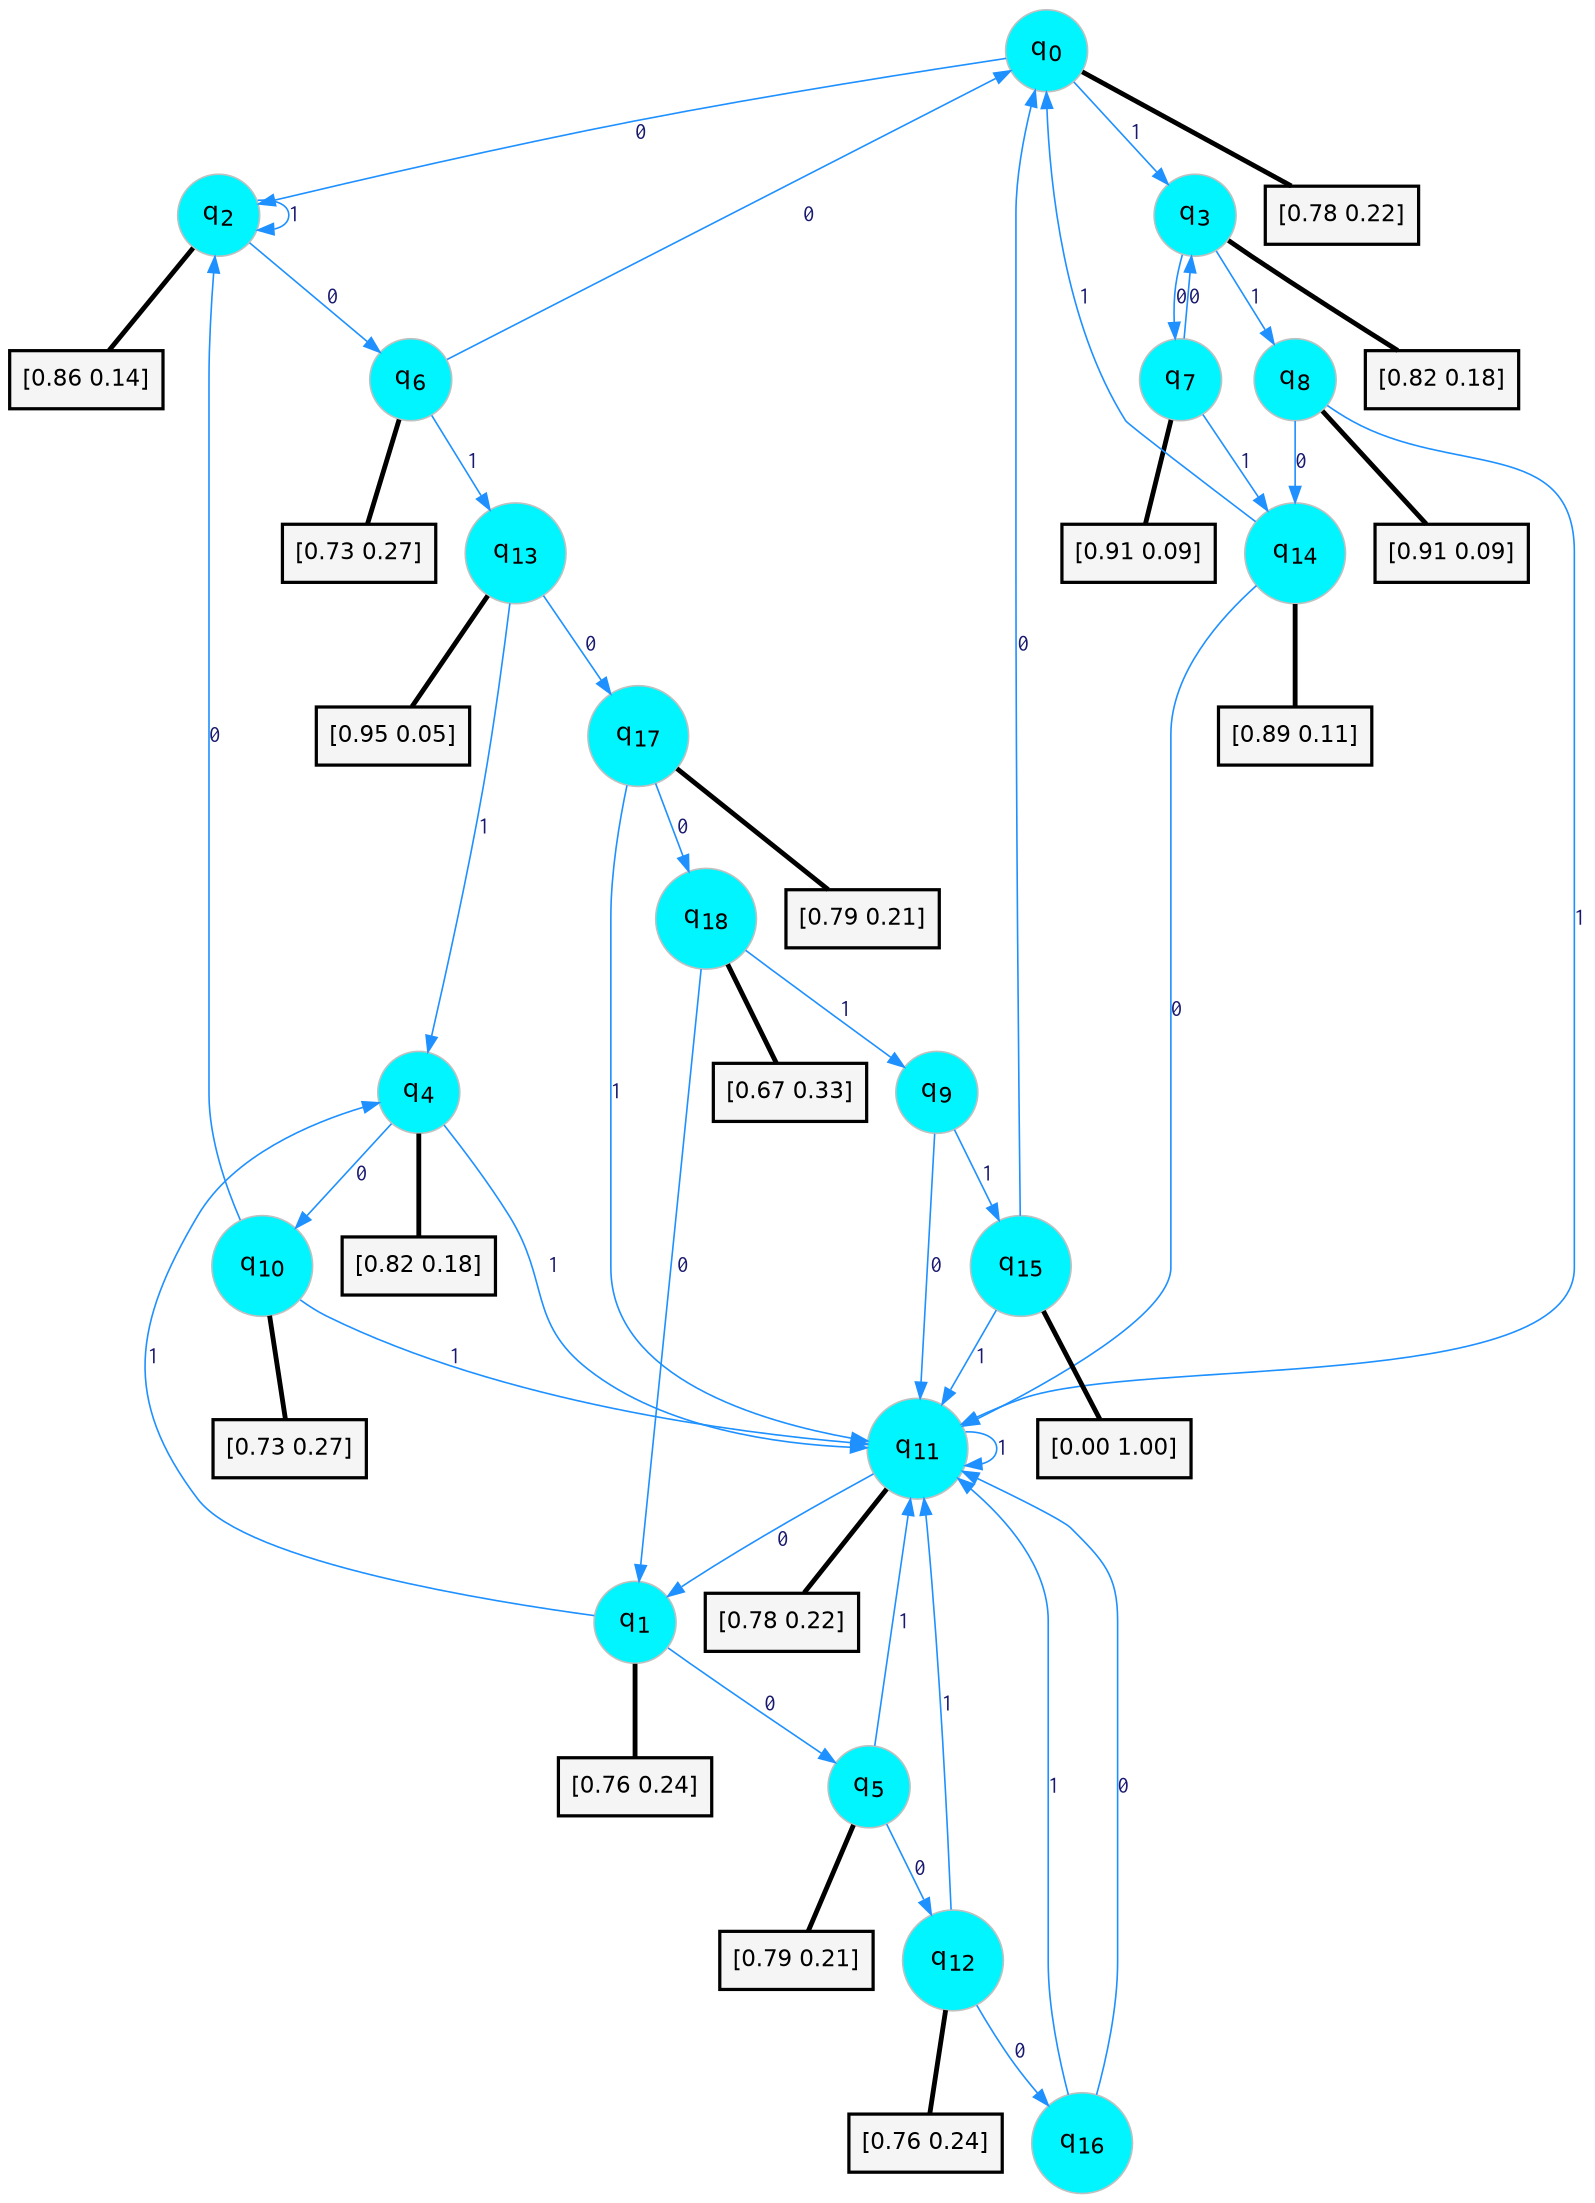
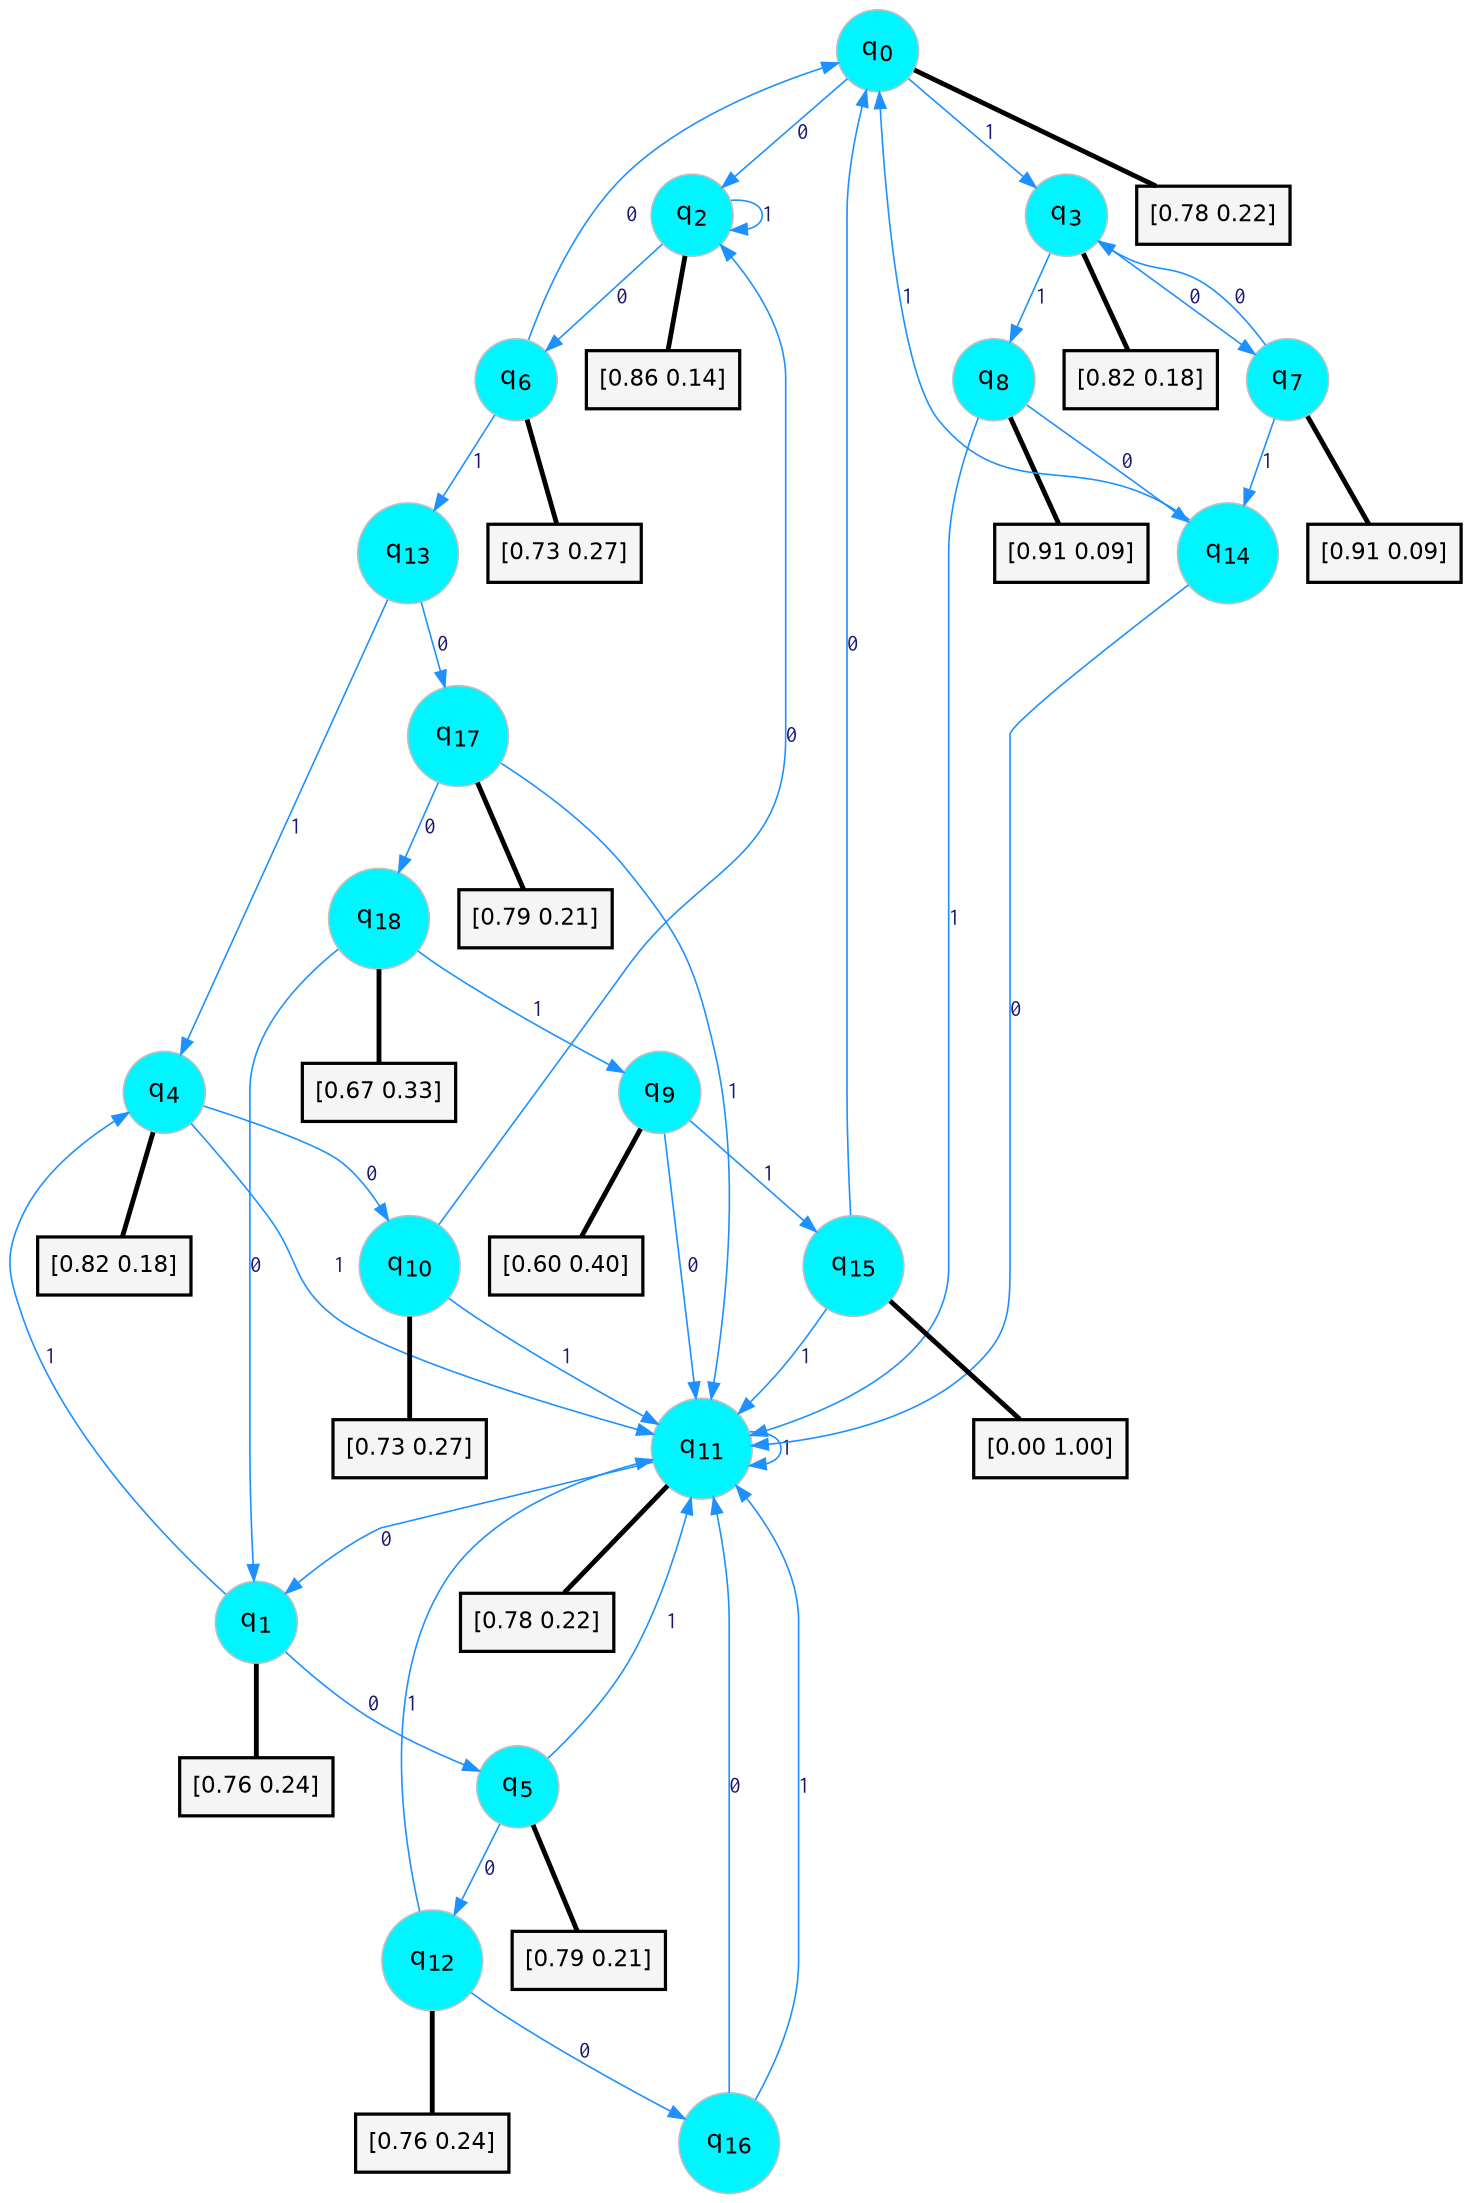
  digraph {
    rankdir=TD
    node [color=gray fillcolor=turquoise1 fontcolor=black fontname=Helvetica fontsize=16 fontweight=bold shape=circle style=filled]
    edge [arrowsize=1 color=dodgerblue1 fontcolor=midnightblue fontname=courier fontweight=bold penwidth=1 style=solid weight=20]
    n1 [label=<q<SUB>0</SUB>>]
    n2 [label=<q<SUB>2</SUB>>]
    n3 [label=<q<SUB>3</SUB>>]
    n4 [color=black fillcolor=whitesmoke fontsize=14 label="[0.78 0.22]" penwidth=2 shape=box]
    n5 [label=<q<SUB>6</SUB>>]
    n6 [color=black fillcolor=whitesmoke fontsize=14 label="[0.86 0.14]" penwidth=2 shape=box]
    n7 [label=<q<SUB>7</SUB>>]
    n8 [label=<q<SUB>8</SUB>>]
    n9 [color=black fillcolor=whitesmoke fontsize=14 label="[0.82 0.18]" penwidth=2 shape=box]
    n10 [label=<q<SUB>1</SUB>>]
    n11 [label=<q<SUB>4</SUB>>]
    n12 [label=<q<SUB>5</SUB>>]
    n13 [color=black fillcolor=whitesmoke fontsize=14 label="[0.76 0.24]" penwidth=2 shape=box]
    n14 [label=<q<SUB>10</SUB>>]
    n15 [label=<q<SUB>11</SUB>>]
    n16 [color=black fillcolor=whitesmoke fontsize=14 label="[0.82 0.18]" penwidth=2 shape=box]
    n17 [label=<q<SUB>12</SUB>>]
    n18 [color=black fillcolor=whitesmoke fontsize=14 label="[0.79 0.21]" penwidth=2 shape=box]
    n19 [label=<q<SUB>13</SUB>>]
    n20 [color=black fillcolor=whitesmoke fontsize=14 label="[0.73 0.27]" penwidth=2 shape=box]
    n21 [label=<q<SUB>14</SUB>>]
    n22 [color=black fillcolor=whitesmoke fontsize=14 label="[0.91 0.09]" penwidth=2 shape=box]
    n23 [color=black fillcolor=whitesmoke fontsize=14 label="[0.91 0.09]" penwidth=2 shape=box]
    n24 [color=black fillcolor=whitesmoke fontsize=14 label="[0.73 0.27]" penwidth=2 shape=box]
    n25 [color=black fillcolor=whitesmoke fontsize=14 label="[0.78 0.22]" penwidth=2 shape=box]
    n26 [label=<q<SUB>16</SUB>>]
    n27 [color=black fillcolor=whitesmoke fontsize=14 label="[0.76 0.24]" penwidth=2 shape=box]
    n28 [label=<q<SUB>17</SUB>>]
-   n29 [color=black fillcolor=whitesmoke fontsize=14 label="[0.95 0.05]" penwidth=2 shape=box]
-   n30 [color=black fillcolor=whitesmoke fontsize=14 label="[0.89 0.11]" penwidth=2 shape=box]
    n31 [label=<q<SUB>9</SUB>>]
    n32 [label=<q<SUB>15</SUB>>]
+   n33 [color=black fillcolor=whitesmoke fontsize=14 label="[0.60 0.40]" penwidth=2 shape=box]
    n34 [color=black fillcolor=whitesmoke fontsize=14 label="[0.00 1.00]" penwidth=2 shape=box]
    n35 [label=<q<SUB>18</SUB>>]
    n36 [color=black fillcolor=whitesmoke fontsize=14 label="[0.79 0.21]" penwidth=2 shape=box]
    n37 [color=black fillcolor=whitesmoke fontsize=14 label="[0.67 0.33]" penwidth=2 shape=box]
    n1 -> n2 [label=0]
    n1 -> n3 [label=1]
    n1 -> n4 [arrowhead=none color=black penwidth=3]
    n2 -> n2 [label=1]
    n2 -> n5 [label=0]
    n2 -> n6 [arrowhead=none color=black penwidth=3]
    n3 -> n7 [label=0]
    n3 -> n8 [label=1]
    n3 -> n9 [arrowhead=none color=black penwidth=3]
    n5 -> n1 [label=0]
    n5 -> n19 [label=1]
    n5 -> n20 [arrowhead=none color=black penwidth=3]
    n7 -> n3 [label=0]
    n7 -> n21 [label=1]
    n7 -> n22 [arrowhead=none color=black penwidth=3]
    n8 -> n15 [label=1]
    n8 -> n21 [label=0]
    n8 -> n23 [arrowhead=none color=black penwidth=3]
    n10 -> n11 [label=1]
    n10 -> n12 [label=0]
    n10 -> n13 [arrowhead=none color=black penwidth=3]
    n11 -> n14 [label=0]
    n11 -> n15 [label=1]
    n11 -> n16 [arrowhead=none color=black penwidth=3]
    n12 -> n15 [label=1]
    n12 -> n17 [label=0]
    n12 -> n18 [arrowhead=none color=black penwidth=3]
    n14 -> n2 [label=0]
    n14 -> n15 [label=1]
    n14 -> n24 [arrowhead=none color=black penwidth=3]
    n15 -> n10 [label=0]
    n15 -> n15 [label=1]
    n15 -> n25 [arrowhead=none color=black penwidth=3]
    n17 -> n15 [label=1]
    n17 -> n26 [label=0]
    n17 -> n27 [arrowhead=none color=black penwidth=3]
    n19 -> n11 [label=1]
    n19 -> n28 [label=0]
-   n19 -> n29 [arrowhead=none color=black penwidth=3]
    n21 -> n1 [label=1]
    n21 -> n15 [label=0]
-   n21 -> n30 [arrowhead=none color=black penwidth=3]
    n26 -> n15 [label=0]
    n26 -> n15 [label=1]
    n28 -> n15 [label=1]
    n28 -> n35 [label=0]
    n28 -> n36 [arrowhead=none color=black penwidth=3]
    n31 -> n15 [label=0]
    n31 -> n32 [label=1]
+   n31 -> n33 [arrowhead=none color=black penwidth=3]
    n32 -> n1 [label=0]
    n32 -> n15 [label=1]
    n32 -> n34 [arrowhead=none color=black penwidth=3]
    n35 -> n10 [label=0]
    n35 -> n31 [label=1]
    n35 -> n37 [arrowhead=none color=black penwidth=3]
  }
